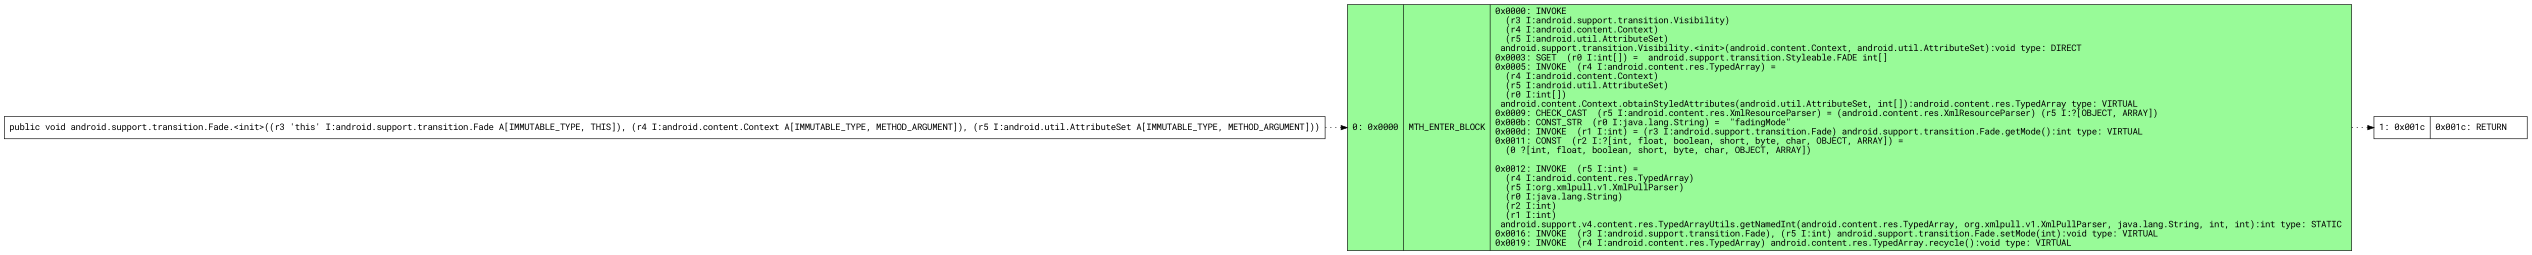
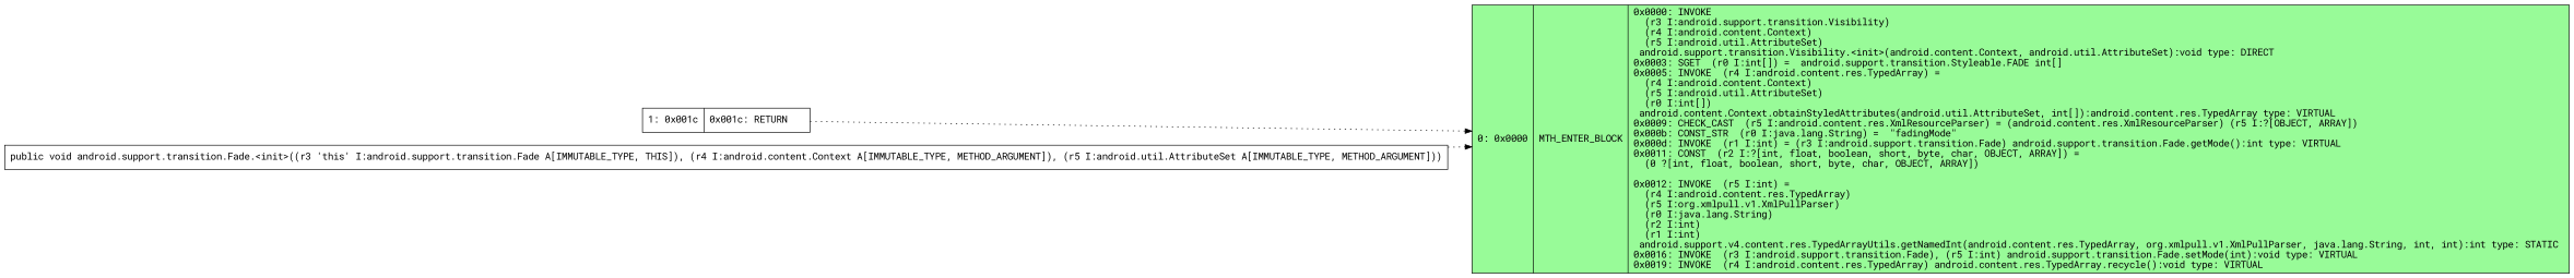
  digraph {
    rankdir=LR
    fontname="Roboto Mono"
    node [shape=record style=filled fillcolor=white fontname="Roboto Mono"]
    edge [style=dotted fontname="Roboto Mono"]
    n1 [label="{0\:\ 0x0000|MTH_ENTER_BLOCK\l|0x0000: INVOKE  \l  (r3 I:android.support.transition.Visibility)\l  (r4 I:android.content.Context)\l  (r5 I:android.util.AttributeSet)\l android.support.transition.Visibility.\<init\>(android.content.Context, android.util.AttributeSet):void type: DIRECT \l0x0003: SGET  (r0 I:int[]) =  android.support.transition.Styleable.FADE int[] \l0x0005: INVOKE  (r4 I:android.content.res.TypedArray) = \l  (r4 I:android.content.Context)\l  (r5 I:android.util.AttributeSet)\l  (r0 I:int[])\l android.content.Context.obtainStyledAttributes(android.util.AttributeSet, int[]):android.content.res.TypedArray type: VIRTUAL \l0x0009: CHECK_CAST  (r5 I:android.content.res.XmlResourceParser) = (android.content.res.XmlResourceParser) (r5 I:?[OBJECT, ARRAY]) \l0x000b: CONST_STR  (r0 I:java.lang.String) =  \"fadingMode\" \l0x000d: INVOKE  (r1 I:int) = (r3 I:android.support.transition.Fade) android.support.transition.Fade.getMode():int type: VIRTUAL \l0x0011: CONST  (r2 I:?[int, float, boolean, short, byte, char, OBJECT, ARRAY]) = \l  (0 ?[int, float, boolean, short, byte, char, OBJECT, ARRAY])\l \l0x0012: INVOKE  (r5 I:int) = \l  (r4 I:android.content.res.TypedArray)\l  (r5 I:org.xmlpull.v1.XmlPullParser)\l  (r0 I:java.lang.String)\l  (r2 I:int)\l  (r1 I:int)\l android.support.v4.content.res.TypedArrayUtils.getNamedInt(android.content.res.TypedArray, org.xmlpull.v1.XmlPullParser, java.lang.String, int, int):int type: STATIC \l0x0016: INVOKE  (r3 I:android.support.transition.Fade), (r5 I:int) android.support.transition.Fade.setMode(int):void type: VIRTUAL \l0x0019: INVOKE  (r4 I:android.content.res.TypedArray) android.content.res.TypedArray.recycle():void type: VIRTUAL \l}" fillcolor=palegreen]
    n2 [label="{1\:\ 0x001c|0x001c: RETURN   \l}"]
    n3 [label="{public void android.support.transition.Fade.\<init\>((r3 'this' I:android.support.transition.Fade A[IMMUTABLE_TYPE, THIS]), (r4 I:android.content.Context A[IMMUTABLE_TYPE, METHOD_ARGUMENT]), (r5 I:android.util.AttributeSet A[IMMUTABLE_TYPE, METHOD_ARGUMENT])) }"]
-   n1 -> n2
+   n2 -> n1
    n3 -> n1
  }
